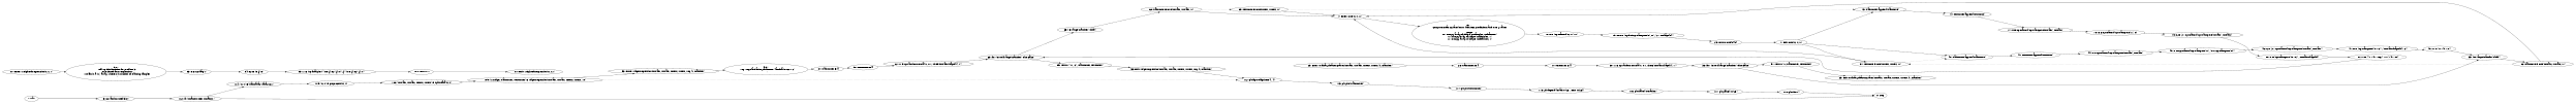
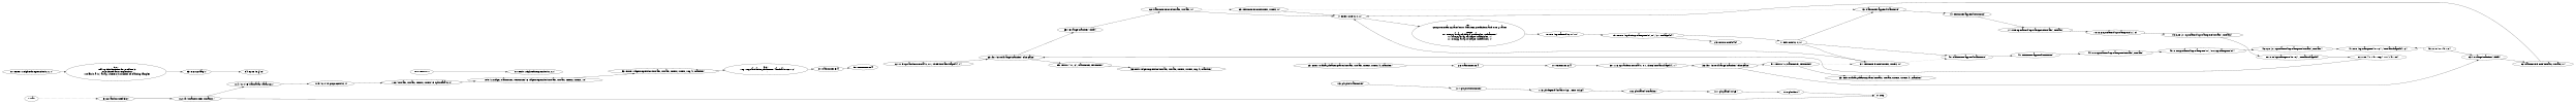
  strict digraph {
    rankdir=LR
    n1 [label="0: start"]
    n2 [label="5: np.random.seed(337)"]
    n3 [label="102: if: (__name__ == '__main__')"]
    n4 [label="104: (X, Y) = load_data2('data2.csv')"]
    n5 [label="0: stop"]
    n6 [label="105: (X, Y) = preprocess(X, Y)"]
    n7 [label="106: (X_train, Y_train, X_test, Y_test) = split_data(X, Y)"]
    n8 [label="7: enter: mse(X, Y, W)"]
    n9 [label="15: '\n    Compute mean squared error between predictions and true y values\n\n    Args:\n    X - numpy array of shape (n_samples, n_features)\n    Y - numpy array of shape (n_samples, 1)\n    W - numpy array of shape (n_features, 1)\n    '"]
    n10 [label="18: A = (np.matmul(X, W) - Y)"]
    n11 [label="19: mse = (np.dot(np.transpose(A), A) / (2 * X.shape[0]))"]
    n12 [label="23: return mse[0][0]"]
    n13 [label="36: train_mse = mse(X_train, Y_train, W)"]
    n14 [label="37: test_mse = mse(X_test, Y_test, W)"]
    n15 [label="40: train_mses.append(train_mse)"]
    n16 [label="41: test_mses.append(test_mse)"]
    n17 [label="44: A = np.matmul(np.transpose(X_train), X_train)"]
    n18 [label="45: B = np.matmul(np.transpose(W), (A + np.transpose(A)))"]
    n19 [label="68: train_mse = mse(X_train, Y_train, W)"]
    n20 [label="69: test_mse = mse(X_test, Y_test, W)"]
    n21 [label="73: train_mses.append(train_mse)"]
    n22 [label="74: test_mses.append(test_mse)"]
    n23 [label="77: A = np.matmul(np.transpose(X_train), X_train)"]
    n24 [label="78: B = np.matmul(np.transpose(W), A)"]
    n25 [label="7: exit: mse(X, Y, W)"]
    n26 [label="25: enter: ordinary_least_squares(X_train, Y_train, X_test, Y_test, lr, max_iter)"]
    n27 [label="26: train_mses = []"]
    n28 [label="27: test_mses = []"]
    n29 [label="30: W = np.random.normal(0, 0.1, size=(X_train.shape[1], 1))"]
    n30 [label="33: for: (True if range(max_iter) else False)"]
    n31 [label="25: exit: ordinary_least_squares(X_train, Y_train, X_test, Y_test, lr, max_iter)"]
    n32 [label="51: return (W, train_mses, test_mses)"]
-   n33 [label="33: i = range(max_for).shift()"]
+   n33 [label="33: i = range(max_iter).shift()"]
    n34 [label="48: W = (W - (lr * D))"]
    n35 [label="46: C = (2 * np.matmul(np.transpose(Y_train), X_train))"]
    n36 [label="47: D = (np.transpose((B - C)) / (X_train.shape[0] * 2))"]
    n37 [label="53: enter: ridge_regression(X_train, Y_train, X_test, Y_test, reg, lr, max_iter)"]
    n38 [label="56: '\n    reg - regularization parameter (lambda in Q2.1 c)\n    '"]
    n39 [label="57: train_mses = []"]
    n40 [label="58: test_mses = []"]
    n41 [label="61: W = np.random.normal(0, 0.1, size=(X_train.shape[1], 1))"]
    n42 [label="109: (W_ridge, train_mses, test_mses) = ridge_regression(X_train, Y_train, X_test, Y_test, 10)"]
-   n43 [label="112: plt.figure(figsize=(4, 4))"]
    n44 [label="113: plt.plot(train_mses)"]
    n45 [label="114: plt.plot(test_mses)"]
    n46 [label="115: plt.legend(['Train MSE', 'Test MSE'])"]
    n47 [label="53: exit: ridge_regression(X_train, Y_train, X_test, Y_test, reg, lr, max_iter)"]
    n48 [label="85: return ((W / 2), train_mses, test_mses)"]
    n49 [label="65: for: (True if range(max_iter) else False)"]
    n50 [label="65: i = range(max_iter).shift()"]
    n51 [label="81: W = (((1 - (lr * reg)) * W) - (lr * D))"]
    n52 [label="79: C = (2 * np.matmul(np.transpose(Y_train), X_train))"]
    n53 [label="80: D = (np.transpose((B - C)) / X_train.shape[0])"]
    n54 [label="87: enter: weighted_regression(X, Y, r)"]
    n55 [label="92: '\n    Fill up this function for problem 3.\n    Use closed form expression.\n    r_train is a (n,) array, where n is number of training samples\n    '"]
    n56 [label="93: R = np.diag(r)"]
    n57 [label="94: R2 = (R @ R)"]
-   n58 [label="95: W = (np.linalg.inv(((X.T @ R2) @ X)) @ ((X.T @ R2) @ Y))"]
    n59 [label="87: exit: weighted_regression(X, Y, r)"]
    n60 [label="100: return W"]
    n61 [label="116: plt.xlabel('Iteration')"]
    n62 [label="117: plt.ylabel('MSE')"]
    n63 [label="118: plt.show()"]
-   n1 -> n2
+   n1 -> n2 [style=dotted]
    n2 -> n3
    n3 -> n4
    n3 -> n5
    n4 -> n6
    n6 -> n7
    n7 -> n42
    n8 -> n9
    n9 -> n10
    n10 -> n11
    n11 -> n12
-   n12 -> n25
+   n11 -> n25
    n13 -> n8
-   n13 -> n14 [style=dotted weight=100]
+   n32 -> n14 [style=dotted weight=100]
    n14 -> n8
    n14 -> n15 [style=dotted weight=100]
    n15 -> n16
    n16 -> n17
    n17 -> n18
    n18 -> n35
    n19 -> n8
    n19 -> n20 [style=dotted weight=100]
    n20 -> n8
    n20 -> n21 [style=dotted weight=100]
    n21 -> n22
    n22 -> n23
    n23 -> n24
    n24 -> n52
    n25 -> n14
    n25 -> n15
    n25 -> n21
    n26 -> n27
    n27 -> n28
    n28 -> n29
    n29 -> n30
    n30 -> n32
    n30 -> n33
    n32 -> n31
    n33 -> n13
    n34 -> n33
    n35 -> n36
-   n36 -> n34
+   n34 -> n36
    n37 -> n38
    n38 -> n39
    n39 -> n40
-   n40 -> n41
    n41 -> n49
    n42 -> n37
-   n42 -> n43 [style=dotted weight=100]
-   n43 -> n44
    n44 -> n45
    n45 -> n46
    n46 -> n61
-   n47 -> n43
    n48 -> n47
    n49 -> n48
    n49 -> n50
    n50 -> n19
    n51 -> n49
    n52 -> n53
    n53 -> n51
    n54 -> n55
    n55 -> n56
    n56 -> n57
-   n57 -> n58
-   n58 -> n60
    n60 -> n59
    n61 -> n62
    n62 -> n63
    n63 -> n5
  }
